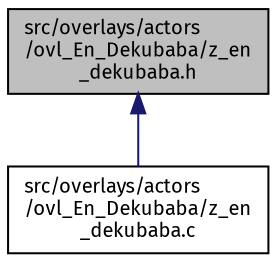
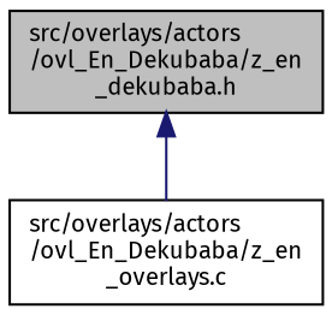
  digraph {
    fontname="Fira Sans"
    node [color=black fontname="Fira Sans" fontsize=10 shape=record style=filled]
    n1 [fillcolor=grey75 fontcolor=black height=0.2 label="src/overlays/actors\l/ovl_En_Dekubaba/z_en\l_dekubaba.h" width=0.4]
-   n2 [fillcolor=white height=0.2 label="src/overlays/actors\l/ovl_En_Dekubaba/z_en\l_dekubaba.c" width=0.4]
+   n2 [fillcolor=white height=0.2 label="src/overlays/actors\l/ovl_En_Dekubaba/z_en\l_overlays.c" width=0.4]
    n1 -> n2 [color=midnightblue dir=back fontname="Fira Sans" fontsize=10 labelfontname=Helvetica labelfontsize=10 style=solid]
  }
